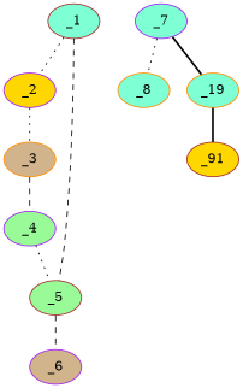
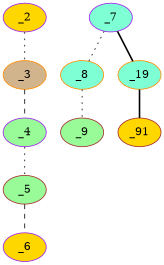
  graph {
    node [charge=0 chem=1 color=brown fillcolor=aquamarine style=filled symbol="C  " x=3.6751 y=-1.5684]
    edge [style=dotted valence=1]
-   _1 [chem=5 symbol="S  " x=2]
    _2 [color=purple fillcolor=gold x=2.309 y=-2.5194]
    _5 [fillcolor=palegreen x=2.809 y=-0.9806]
    _3 [color=darkorange fillcolor=tan x=3.309 y=-2.5194]
-   _6 [color=purple fillcolor=tan x=2.809 y=0.0194]
+   _6 [color=purple fillcolor=gold x=2.809 y=0.0194]
    _4 [color=purple fillcolor=palegreen x=3.618]
    _7 [color=purple y=0.5194]
    _8 [color=darkorange y=1.5194]
    n9 [color=darkorange label=_19 x=4.5411 y=0.0194]
+   _9 [chem=4 fillcolor=palegreen symbol="N  " y=2.5194]
    n11 [chem=4 fillcolor=gold label=_91 symbol="N  " x=5.4071 y=-0.4806]
-   _1 -- _2
-   _1 -- _5 [style=dashed]
    _2 -- _3 [valence=2]
    _5 -- _6 [style=dashed]
    _3 -- _4 [style=dashed]
    _4 -- _5 [valence=2]
    _7 -- _8
    _7 -- n9 [style=bold]
+   _8 -- _9 [valence=3]
    n9 -- n11 [style=bold valence=3]
  }
